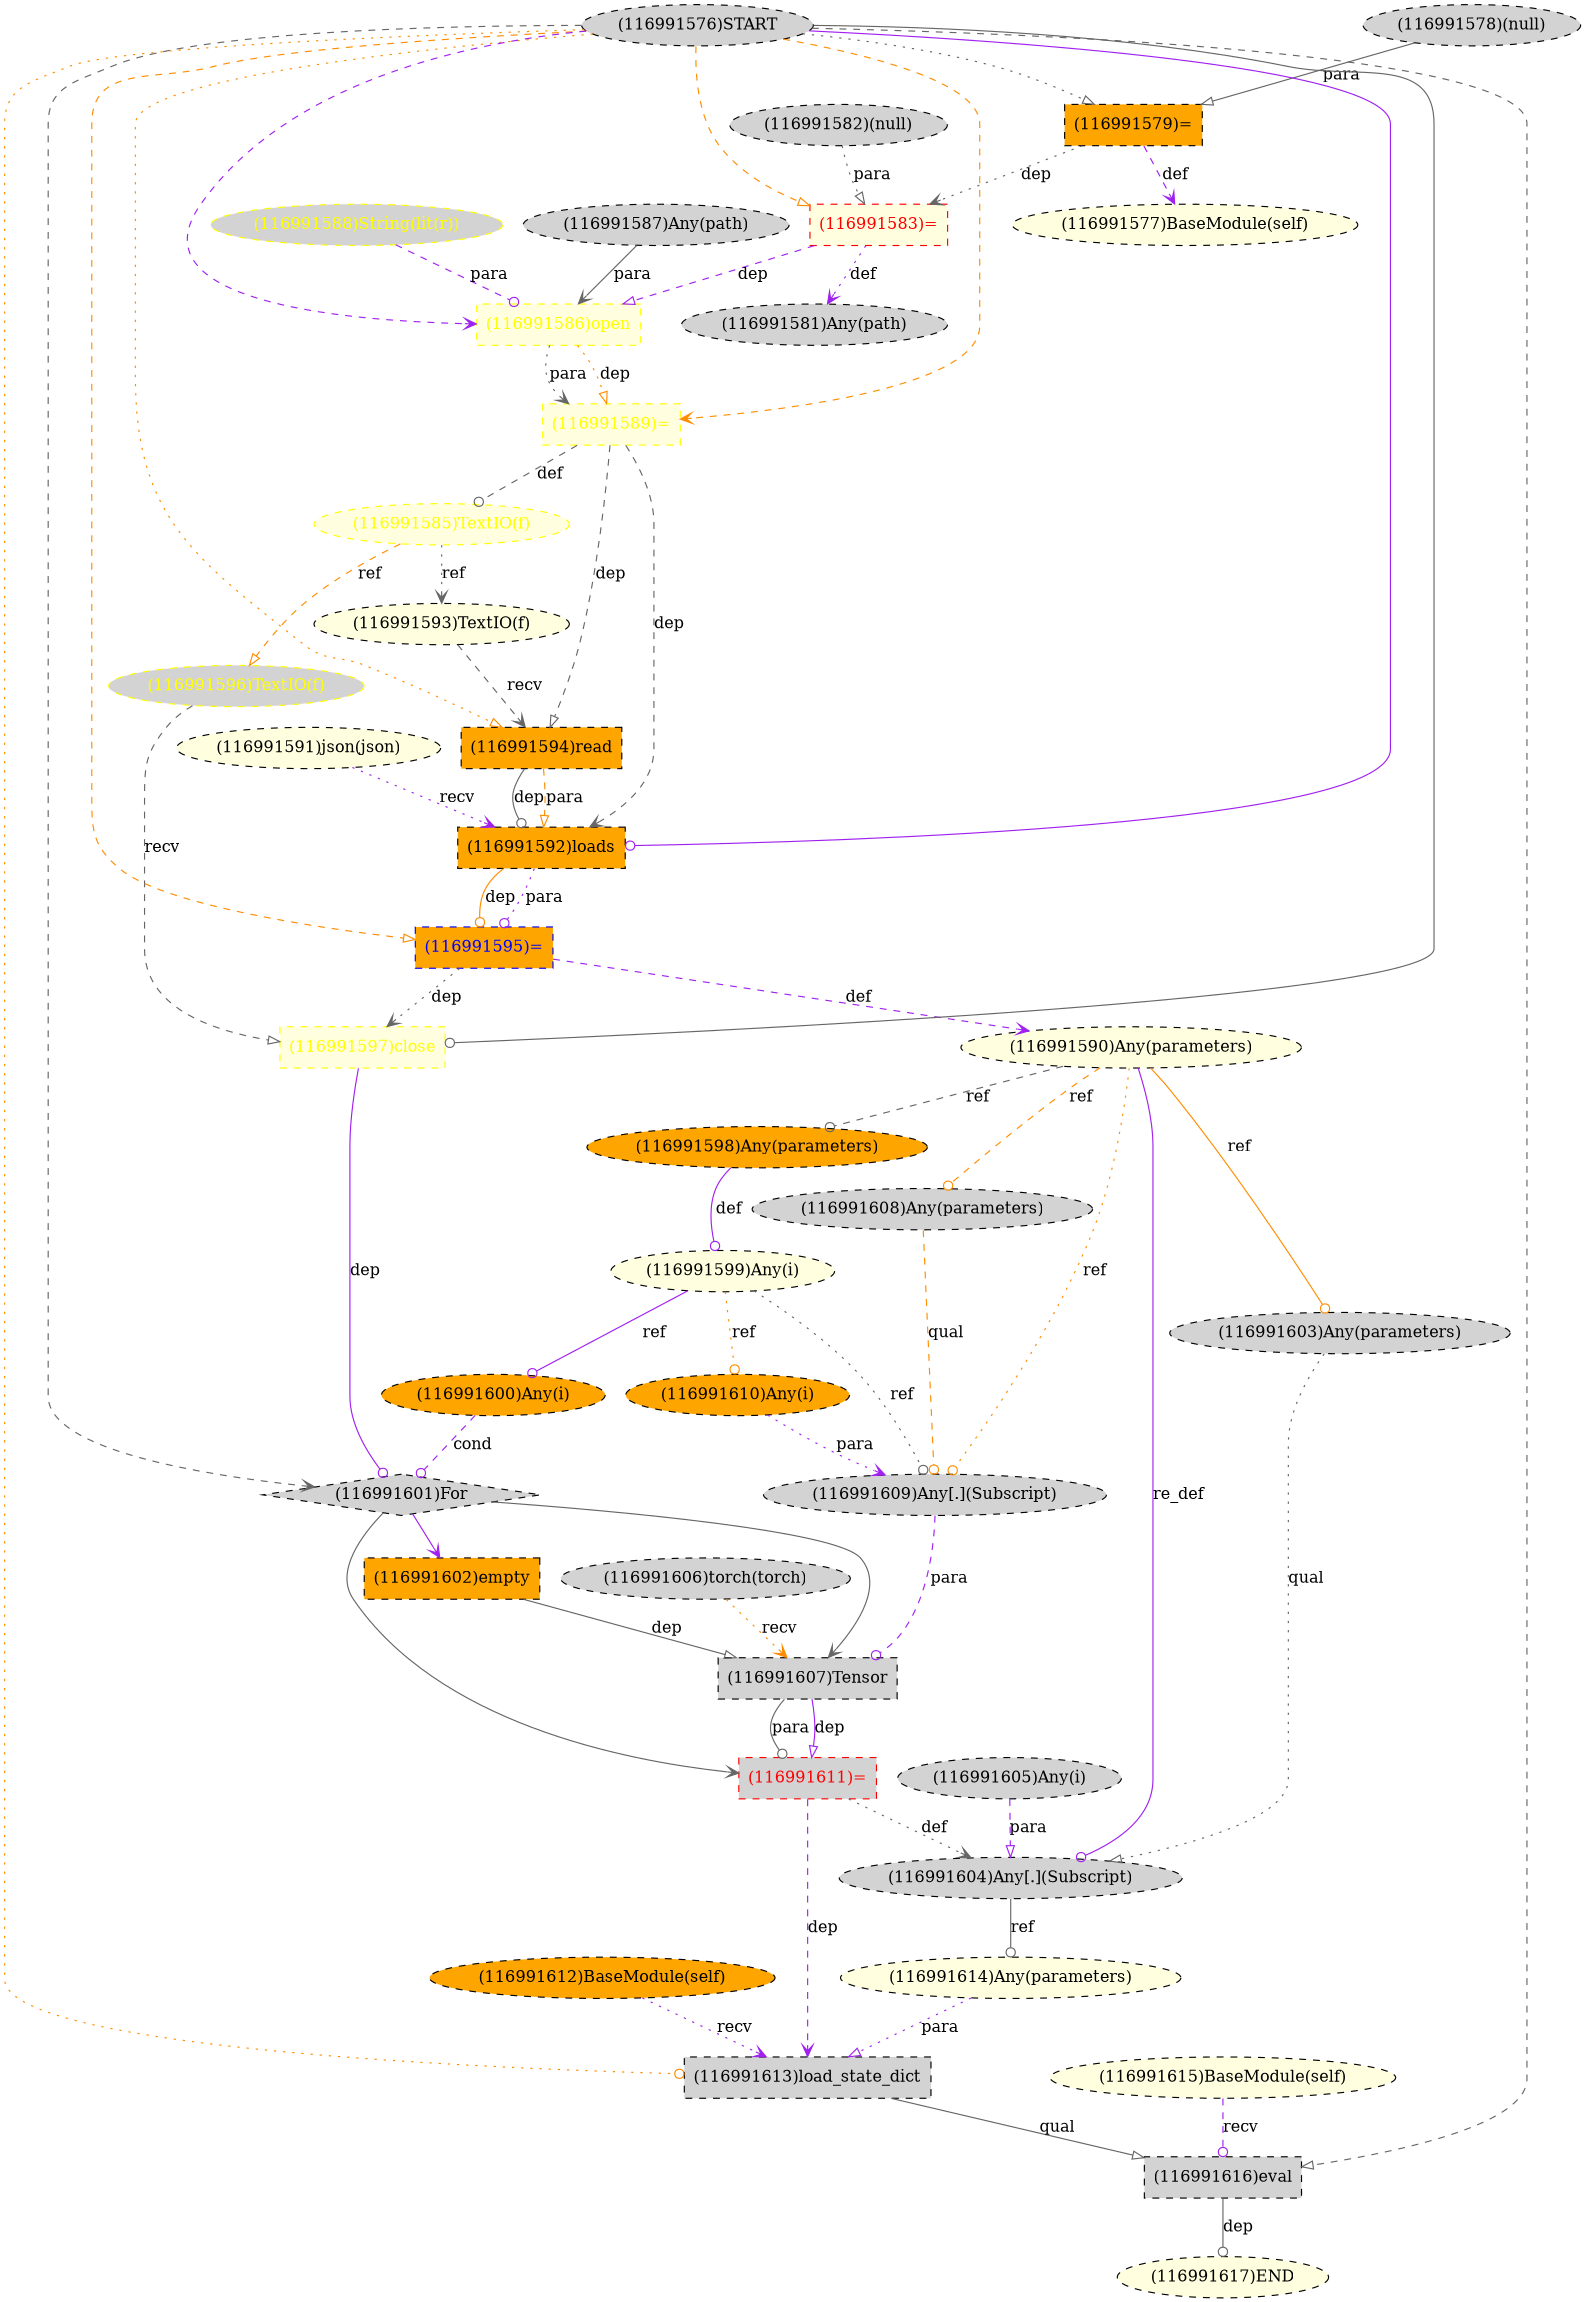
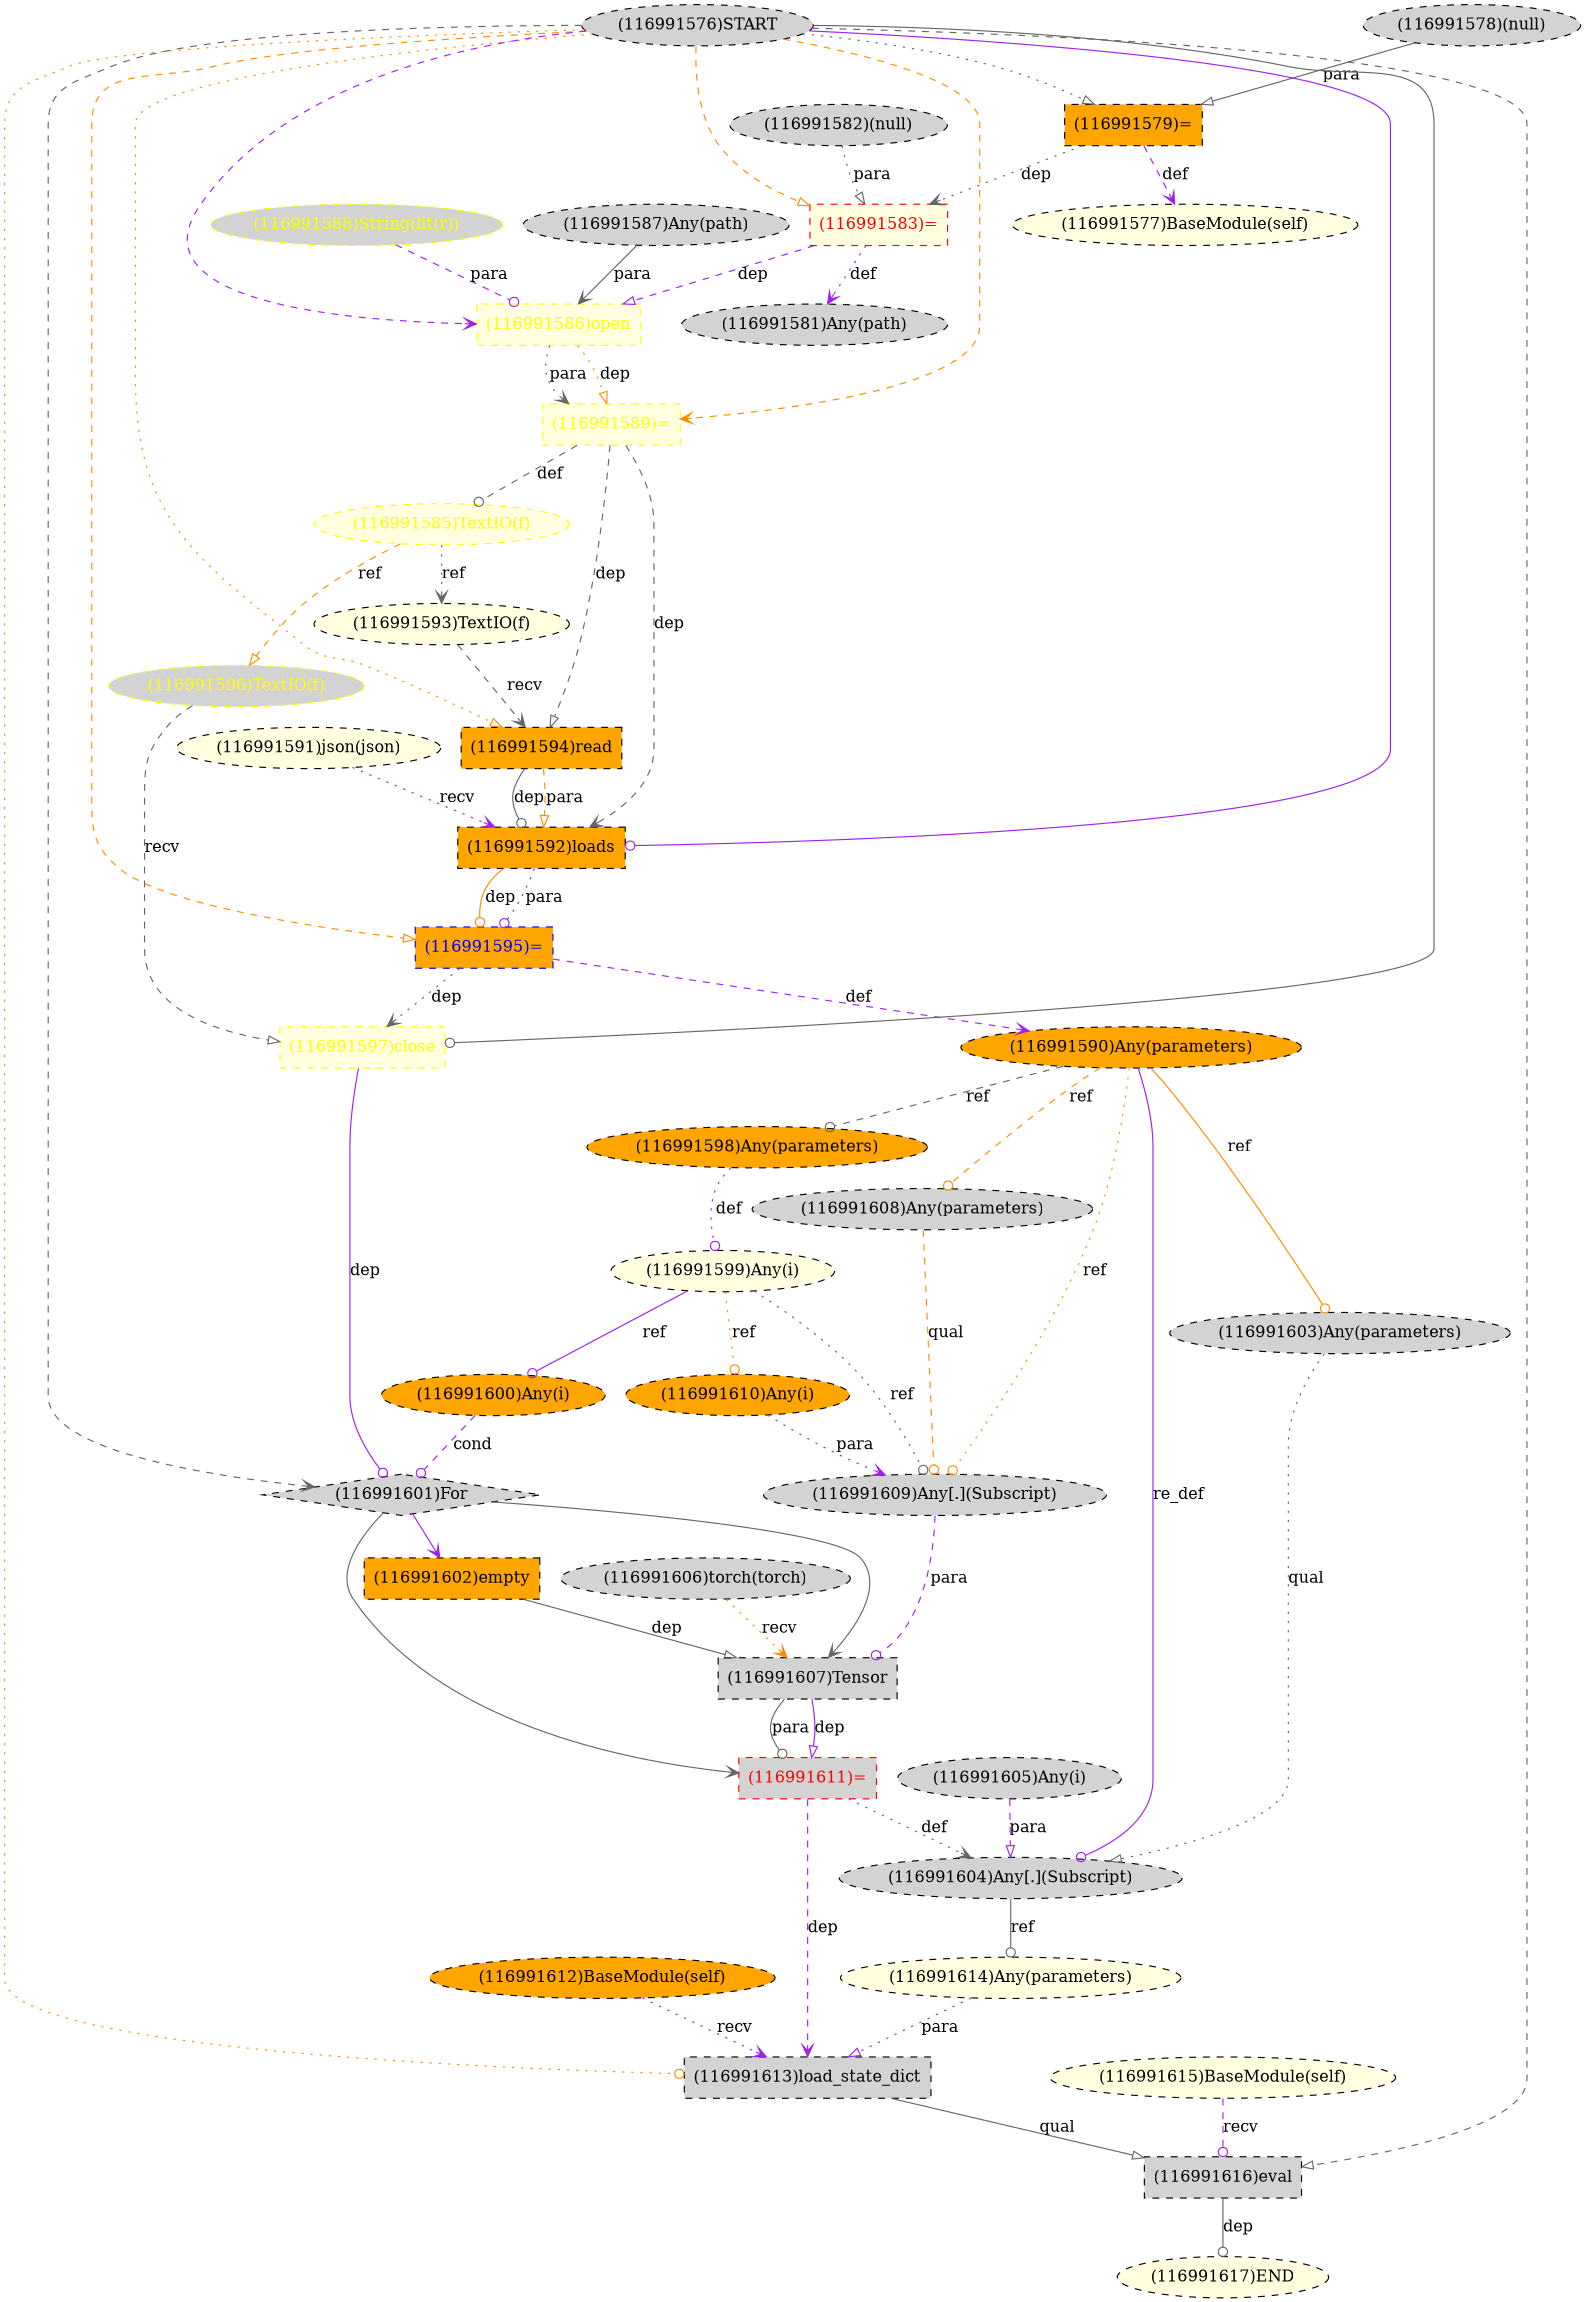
  digraph {
    node [fillcolor=lightgrey shape=ellipse style="dashed,filled"]
    edge [arrowhead=odot color=gray40 style=dashed]
    n1 [label="(116991608)Any(parameters)"]
    n2 [label="(116991609)Any[.](Subscript)"]
    n3 [label="(116991607)Tensor" shape=box]
    n4 [color=blue fillcolor=orange fontcolor=blue label="(116991595)=" shape=box]
    n5 [color=yellow fillcolor=lightyellow fontcolor=yellow label="(116991597)close" shape=box]
-   n6 [fillcolor=lightyellow label="(116991590)Any(parameters)"]
+   n6 [fillcolor=orange label="(116991590)Any(parameters)"]
    n7 [label="(116991601)For" shape=diamond]
    n8 [label="(116991604)Any[.](Subscript)"]
    n9 [fillcolor=orange label="(116991598)Any(parameters)"]
    n10 [label="(116991603)Any(parameters)"]
    n11 [color=red fontcolor=red label="(116991611)=" shape=box]
    n12 [label="(116991613)load_state_dict" shape=box]
    n13 [label="(116991605)Any(i)"]
    n14 [fillcolor=lightyellow label="(116991614)Any(parameters)"]
    n15 [fillcolor=orange label="(116991594)read" shape=box]
    n16 [fillcolor=orange label="(116991592)loads" shape=box]
    n17 [color=red fillcolor=lightyellow fontcolor=red label="(116991583)=" shape=box]
    n18 [color=yellow fillcolor=lightyellow fontcolor=yellow label="(116991586)open" shape=box]
    n19 [label="(116991581)Any(path)"]
    n20 [color=yellow fillcolor=lightyellow fontcolor=yellow label="(116991589)=" shape=box]
    n21 [fillcolor=lightyellow label="(116991599)Any(i)"]
    n22 [fillcolor=orange label="(116991610)Any(i)"]
    n23 [fillcolor=orange label="(116991600)Any(i)"]
    n24 [label="(116991616)eval" shape=box]
    n25 [fillcolor=lightyellow label="(116991617)END" shape=""]
    n26 [color=yellow fillcolor=lightyellow fontcolor=yellow label="(116991585)TextIO(f)"]
    n27 [fillcolor=lightyellow label="(116991593)TextIO(f)"]
    n28 [color=yellow fontcolor=yellow label="(116991596)TextIO(f)"]
    n29 [label="(116991606)torch(torch)"]
    n30 [label="(116991578)(null)"]
    n31 [color=black fillcolor=orange fontcolor=black label="(116991579)=" shape=box]
    n32 [fillcolor=lightyellow label="(116991577)BaseModule(self)"]
    n33 [color=yellow fontcolor=yellow label="(116991588)String(lit(r))"]
    n34 [fillcolor=orange label="(116991602)empty" shape=box]
    n35 [fillcolor=lightyellow label="(116991615)BaseModule(self)"]
    n36 [fillcolor=orange label="(116991612)BaseModule(self)"]
    n37 [label="(116991582)(null)"]
    n38 [label="(116991587)Any(path)"]
    n39 [fillcolor=lightyellow label="(116991591)json(json)"]
    n40 [label="(116991576)START" shape=""]
    n1 -> n2 [color=darkorange label=qual]
    n2 -> n3 [color=purple label=para]
    n3 -> n11 [arrowhead=onormal color=purple label=dep style=solid]
    n3 -> n11 [label=para style=solid]
    n4 -> n5 [arrowhead=vee label=dep style=dotted]
    n4 -> n6 [arrowhead=vee color=purple label=def]
    n5 -> n7 [color=purple label=dep style=solid]
    n6 -> n1 [color=darkorange label=ref]
    n6 -> n2 [color=darkorange label=ref style=dotted]
    n6 -> n8 [color=purple label=re_def style=solid]
    n6 -> n9 [label=ref]
    n6 -> n10 [color=darkorange label=ref style=solid]
    n7 -> n3 [arrowhead=vee style=solid]
    n7 -> n11 [arrowhead=vee style=solid]
    n7 -> n34 [arrowhead=vee color=purple style=solid]
    n8 -> n14 [label=ref style=solid]
-   n9 -> n21 [color=purple label=def style=solid]
+   n9 -> n21 [color=purple label=def style=dotted]
    n10 -> n8 [arrowhead=onormal label=qual style=dotted]
    n11 -> n8 [arrowhead=vee label=def style=dotted]
    n11 -> n12 [arrowhead=vee color=purple label=dep]
    n12 -> n24 [arrowhead=onormal label=qual style=solid]
    n13 -> n8 [arrowhead=onormal color=purple label=para]
    n14 -> n12 [arrowhead=onormal color=purple label=para style=dotted]
    n15 -> n16 [label=dep style=solid]
    n15 -> n16 [arrowhead=onormal color=darkorange label=para]
    n16 -> n4 [color=darkorange label=dep style=solid]
    n16 -> n4 [color=purple label=para style=dotted]
    n17 -> n18 [arrowhead=onormal color=purple label=dep]
    n17 -> n19 [arrowhead=vee color=purple label=def style=dotted]
    n18 -> n20 [arrowhead=onormal color=darkorange label=dep style=dotted]
    n18 -> n20 [arrowhead=vee label=para style=dotted]
    n20 -> n15 [arrowhead=onormal label=dep]
    n20 -> n16 [arrowhead=vee label=dep]
    n20 -> n26 [label=def]
    n21 -> n2 [label=ref style=dotted]
    n21 -> n22 [color=darkorange label=ref style=dotted]
    n21 -> n23 [color=purple label=ref style=solid]
    n22 -> n2 [arrowhead=vee color=purple label=para style=dotted]
    n23 -> n7 [color=purple label=cond]
    n24 -> n25 [label=dep style=solid]
    n26 -> n27 [arrowhead=vee label=ref style=dotted]
    n26 -> n28 [arrowhead=onormal color=darkorange label=ref]
    n27 -> n15 [arrowhead=vee label=recv]
    n28 -> n5 [arrowhead=onormal label=recv]
    n29 -> n3 [arrowhead=vee color=darkorange label=recv style=dotted]
    n30 -> n31 [arrowhead=onormal label=para style=solid]
    n31 -> n17 [arrowhead=vee label=dep style=dotted]
    n31 -> n32 [arrowhead=vee color=purple label=def]
    n33 -> n18 [color=purple label=para]
    n34 -> n3 [arrowhead=onormal label=dep style=solid]
    n35 -> n24 [color=purple label=recv]
    n36 -> n12 [arrowhead=vee color=purple label=recv style=dotted]
    n37 -> n17 [arrowhead=onormal label=para style=dotted]
    n38 -> n18 [arrowhead=vee label=para style=solid]
    n39 -> n16 [arrowhead=vee color=purple label=recv style=dotted]
    n40 -> n4 [arrowhead=onormal color=darkorange]
    n40 -> n5 [style=solid]
    n40 -> n7 [arrowhead=vee]
    n40 -> n12 [color=darkorange style=dotted]
    n40 -> n15 [arrowhead=onormal color=darkorange style=dotted]
    n40 -> n16 [color=purple style=solid]
    n40 -> n17 [arrowhead=onormal color=darkorange]
    n40 -> n18 [arrowhead=vee color=purple]
    n40 -> n20 [arrowhead=vee color=darkorange]
    n40 -> n24 [arrowhead=onormal]
    n40 -> n31 [arrowhead=onormal style=dotted]
  }
